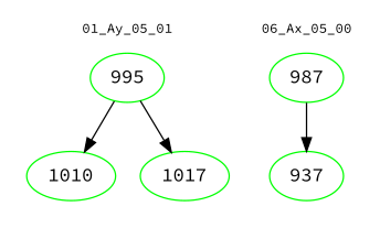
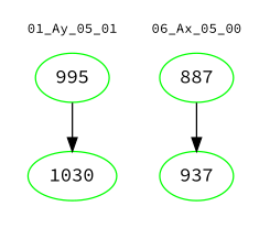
  digraph {
    fontname="Source Code Pro"
    node [color=green fontname="Source Code Pro"]
    edge [color=black fontname="Source Code Pro"]
-   n1 [label=1010]
+   n1 [label=1030]
    n2 [label=995]
-   n3 [label=1017]
-   n4 [label=987]
+   n4 [label=887]
    n5 [label=937]
    subgraph cluster_1 {
      color=white
      fontsize=10
      label="01_Ay_05_01"
      n1
      n2
-     n3
    }
    subgraph cluster_2 {
      color=white
      fontsize=10
      label="06_Ax_05_00"
      n4
      n5
    }
    n2 -> n1
-   n2 -> n3
    n4 -> n5
  }
